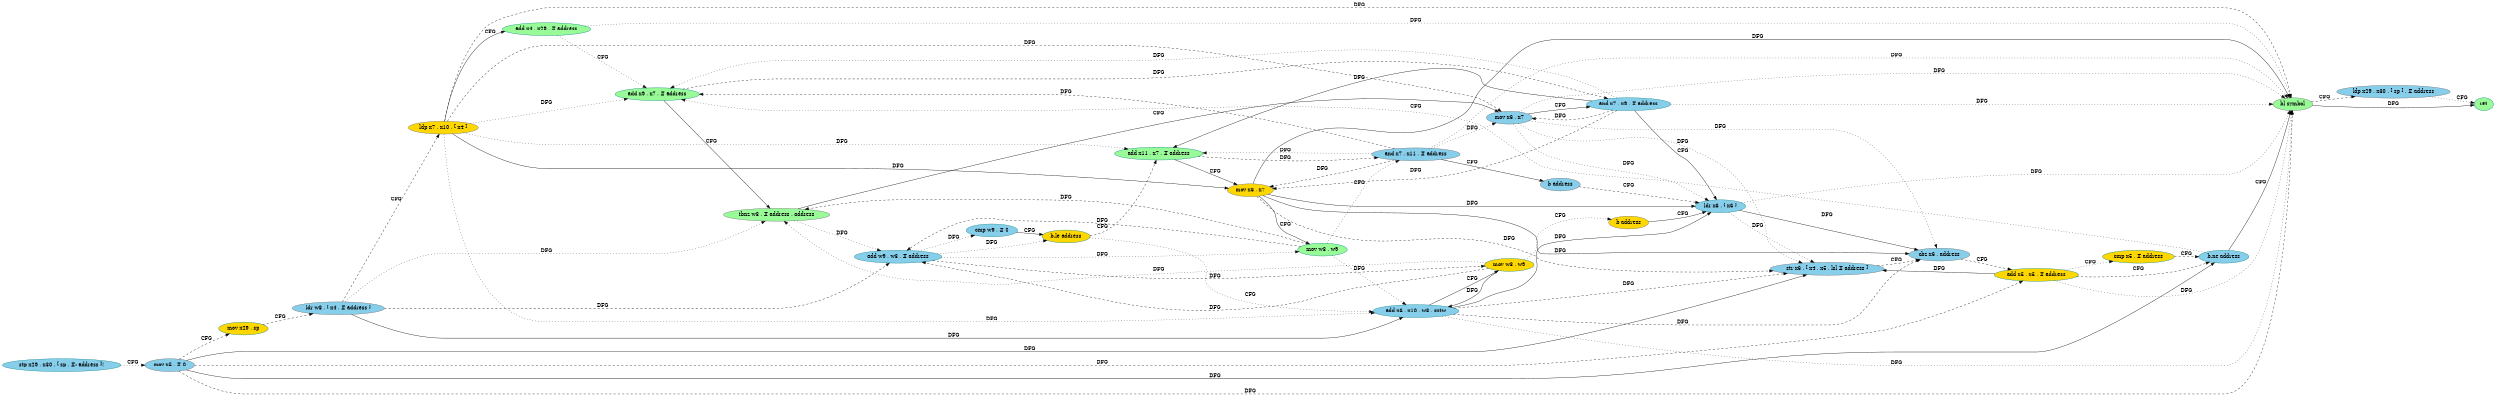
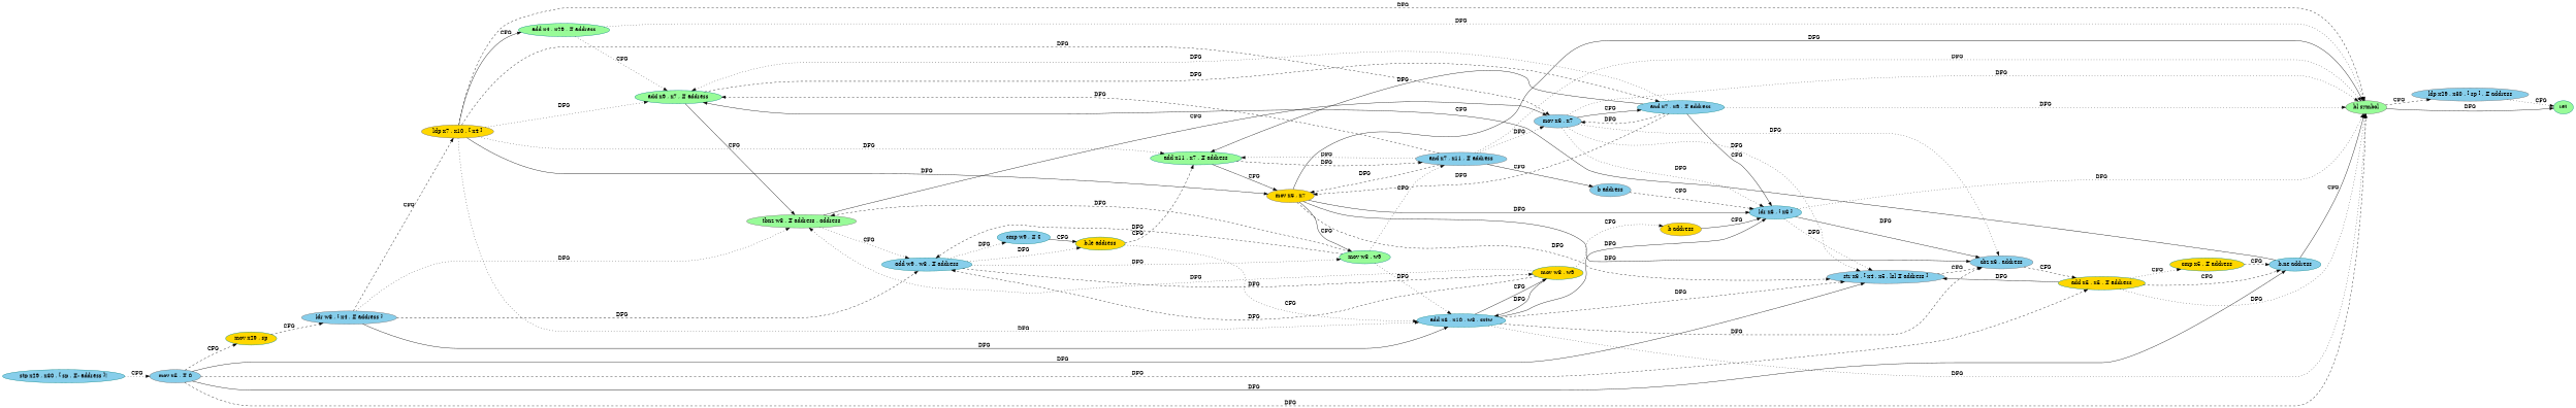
  digraph {
    rankdir=LR
    node [color=teal fillcolor=skyblue style=filled]
    edge [style=dotted]
    n1 [label="stp x29 , x30 , [ sp , #- address ]!"]
    n2 [color=gray40 label="mov x5 , # 0"]
    n3 [fillcolor=gold label="mov x29 , sp"]
    n4 [color=gray40 fillcolor=palegreen label="bl symbol"]
    n5 [fillcolor=gold label="add x5 , x5 , # address"]
    n6 [label="b.ne address"]
    n7 [color=gray40 label="str x6 , [ x4 , x5 , lsl # address ]"]
    n8 [color=gray40 label="ldr w8 , [ x4 , # address ]"]
    n9 [color=gray40 label="ldp x29 , x30 , [ sp ] , # address"]
    n10 [fillcolor=palegreen label=ret]
    n11 [fillcolor=gold label="cmp x5 , # address"]
    n12 [fillcolor=palegreen label="add x9 , x7 , # address"]
    n13 [color=gray40 label="cbz x6 , address"]
    n14 [color=gray40 fillcolor=gold label="ldp x7 , x10 , [ x4 ]"]
    n15 [label="add w9 , w8 , # address"]
    n16 [label="add x6 , x10 , w8 , sxtw"]
    n17 [color=gray40 fillcolor=palegreen label="tbnz w8 , # address , address"]
    n18 [fillcolor=palegreen label="add x4 , x29 , # address"]
    n19 [fillcolor=palegreen label="add x11 , x7 , # address"]
    n20 [color=gray40 label="mov x6 , x7"]
    n21 [color=gray40 fillcolor=gold label="mov x6 , x7"]
    n22 [label="cmp w9 , # 0"]
    n23 [fillcolor=gold label="b.le address"]
    n24 [fillcolor=gold label="mov w8 , w9"]
    n25 [fillcolor=palegreen label="mov w8 , w9"]
    n26 [label="ldr x6 , [ x6 ]"]
    n27 [label="and x7 , x9 , # address"]
    n28 [color=gray40 label="and x7 , x11 , # address"]
    n29 [color=gray40 fillcolor=gold label="b address"]
    n30 [color=gray40 label="b address"]
    n1 -> n2 [label=CFG]
    n2 -> n3 [label=CFG style=dashed]
    n2 -> n4 [label=DFG style=dashed]
    n2 -> n5 [label=DFG style=dashed]
    n2 -> n6 [label=DFG style=solid]
    n2 -> n7 [label=DFG style=solid]
    n3 -> n8 [label=CFG style=dashed]
    n4 -> n9 [label=CFG style=dashed]
    n4 -> n10 [label=DFG style=solid]
    n5 -> n4 [label=DFG]
    n5 -> n6 [label=CFG style=dashed]
    n5 -> n7 [label=DFG style=solid]
    n5 -> n11 [label=CFG]
    n6 -> n4 [label=CFG style=solid]
-   n6 -> n12 [label=CFG]
+   n6 -> n12 [label=CFG style=solid]
    n7 -> n13 [label=CFG style=dashed]
    n8 -> n14 [label=CFG style=dashed]
    n8 -> n15 [label=DFG style=dashed]
    n8 -> n16 [label=DFG style=solid]
    n8 -> n17 [label=DFG]
    n9 -> n10 [label=CFG]
    n11 -> n6 [label=CFG style=dashed]
    n12 -> n17 [label=CFG style=solid]
    n12 -> n27 [label=DFG style=dashed]
    n13 -> n5 [label=CFG style=dashed]
    n14 -> n4 [label=DFG style=dashed]
    n14 -> n12 [label=DFG]
    n14 -> n16 [label=DFG]
    n14 -> n18 [label=CFG style=solid]
    n14 -> n19 [label=DFG]
    n14 -> n20 [label=DFG style=dashed]
    n14 -> n21 [label=DFG style=solid]
    n15 -> n22 [label=DFG]
    n15 -> n23 [label=DFG]
    n15 -> n24 [label=DFG style=dashed]
    n15 -> n25 [label=DFG]
    n16 -> n4 [label=DFG]
    n16 -> n7 [label=DFG style=dashed]
    n16 -> n13 [label=DFG style=dashed]
    n16 -> n24 [label=CFG style=solid]
    n16 -> n26 [label=DFG style=solid]
-   n17 -> n15 [label=DFG]
+   n17 -> n15 [label=CFG]
    n17 -> n20 [label=CFG style=solid]
    n18 -> n4 [label=DFG]
    n18 -> n12 [label=CFG]
    n19 -> n21 [label=CFG style=solid]
    n19 -> n28 [label=DFG style=dashed]
    n20 -> n4 [label=DFG]
    n20 -> n7 [label=DFG]
    n20 -> n13 [label=DFG]
    n20 -> n26 [label=DFG]
    n20 -> n27 [label=CFG style=solid]
    n21 -> n4 [label=DFG style=solid]
    n21 -> n7 [label=DFG style=dashed]
    n21 -> n13 [label=DFG style=solid]
    n21 -> n25 [label=CFG style=solid]
    n21 -> n26 [label=DFG style=solid]
    n22 -> n23 [label=CFG style=solid]
    n23 -> n16 [label=CFG]
    n23 -> n19 [label=CFG style=dashed]
    n24 -> n15 [label=DFG style=dashed]
    n24 -> n16 [label=DFG style=solid]
    n24 -> n17 [label=DFG]
    n24 -> n29 [label=CFG]
    n25 -> n15 [label=DFG style=dashed]
    n25 -> n16 [label=DFG]
    n25 -> n17 [label=DFG style=dashed]
    n25 -> n28 [label=CFG]
    n26 -> n4 [label=DFG]
    n26 -> n7 [label=DFG]
    n26 -> n13 [label=DFG style=solid]
    n27 -> n4 [label=DFG]
    n27 -> n12 [label=DFG]
    n27 -> n19 [label=DFG style=solid]
    n27 -> n20 [label=DFG style=dashed]
    n27 -> n21 [label=DFG style=dashed]
    n27 -> n26 [label=CFG style=solid]
    n28 -> n4 [label=DFG]
    n28 -> n12 [label=DFG style=dashed]
    n28 -> n19 [label=DFG]
    n28 -> n20 [label=DFG]
    n28 -> n21 [label=DFG style=dashed]
    n28 -> n30 [label=CFG style=solid]
    n29 -> n26 [label=CFG style=solid]
    n30 -> n26 [label=CFG style=dashed]
  }
